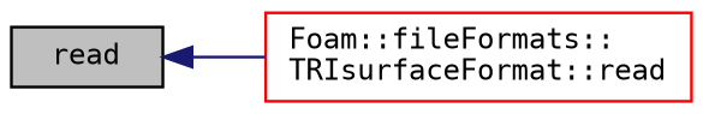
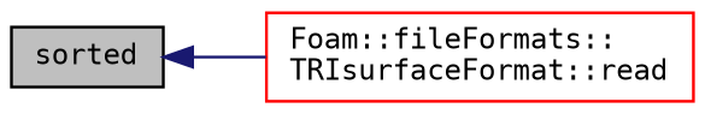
  digraph {
    rankdir=LR
    fontname="DejaVu Sans Mono"
    node [fontname="DejaVu Sans Mono" fontsize=10 shape=record]
-   n1 [color=black fillcolor=grey75 fontcolor=black height=0.2 label=read style=filled width=0.4]
+   n1 [color=black fillcolor=grey75 fontcolor=black height=0.2 label=sorted style=filled width=0.4]
    n2 [color=red height=0.2 label="Foam::fileFormats::\lTRIsurfaceFormat::read" width=0.4]
    n1 -> n2 [color=midnightblue dir=back fontname="DejaVu Sans Mono" fontsize=10 labelfontname=FreeSans labelfontsize=10 style=solid]
  }
